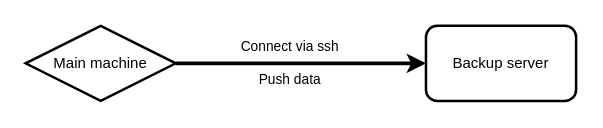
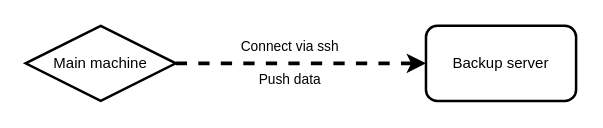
  <mxCell id="0" />
  <mxCell id="1" parent="0" />
- <mxCell id="2" style="edgeStyle=orthogonalEdgeStyle;rounded=0;orthogonalLoop=1;jettySize=auto;html=1;exitX=1;exitY=0.5;exitDx=0;exitDy=0;entryX=0;entryY=0.5;entryDx=0;entryDy=0;strokeWidth=3;" edge="1" parent="1" source="4" target="5"><mxGeometry relative="1" as="geometry" /></mxCell>
+ <mxCell id="2" style="edgeStyle=orthogonalEdgeStyle;rounded=0;orthogonalLoop=1;jettySize=auto;html=1;exitX=1;exitY=0.5;exitDx=0;exitDy=0;entryX=0;entryY=0.5;entryDx=0;entryDy=0;strokeWidth=3;dashed=1;" edge="1" parent="1" source="4" target="5"><mxGeometry relative="1" as="geometry" /></mxCell>
  <mxCell id="3" value="&lt;div&gt;Connect via ssh&lt;br&gt;&lt;/div&gt;&lt;div&gt;&lt;br&gt;&lt;/div&gt;&lt;div&gt;Push data&lt;br&gt;&lt;/div&gt;" style="edgeLabel;html=1;align=center;verticalAlign=middle;resizable=0;points=[];labelBackgroundColor=none;" vertex="1" connectable="0" parent="2"><mxGeometry x="-0.105" y="1" relative="1" as="geometry"><mxPoint as="offset" /></mxGeometry></mxCell>
  <mxCell id="4" value="Main machine" style="rhombus;whiteSpace=wrap;html=1;strokeWidth=2;" vertex="1" parent="1"><mxGeometry x="20" y="20" width="120" height="60" as="geometry" /></mxCell>
  <mxCell id="5" value="&lt;div&gt;Backup server&lt;/div&gt;" style="rounded=1;whiteSpace=wrap;html=1;strokeWidth=2;" vertex="1" parent="1"><mxGeometry x="340" y="20" width="120" height="60" as="geometry" /></mxCell>
